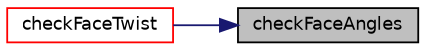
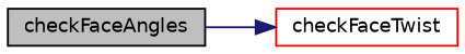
  digraph {
    rankdir=LR
    node [fontname=Helvetica fontsize=10 shape=record]
    n1 [color=black fillcolor=grey75 fontcolor=black height=0.2 label=checkFaceAngles style=filled width=0.4]
    n2 [color=red height=0.2 label=checkFaceTwist width=0.4]
-   n2 -> n1 [color=midnightblue fontname=Helvetica fontsize=10 labelfontname=Helvetica labelfontsize=10 style=solid]
+   n1 -> n2 [color=midnightblue fontname=Helvetica fontsize=10 labelfontname=Helvetica labelfontsize=10 style=solid]
  }
